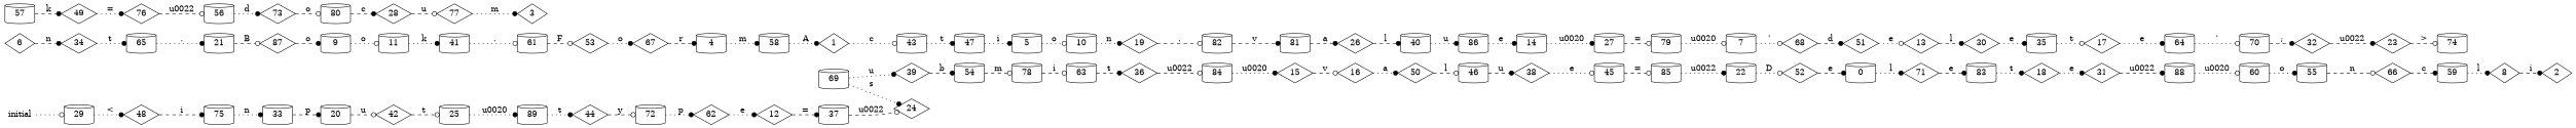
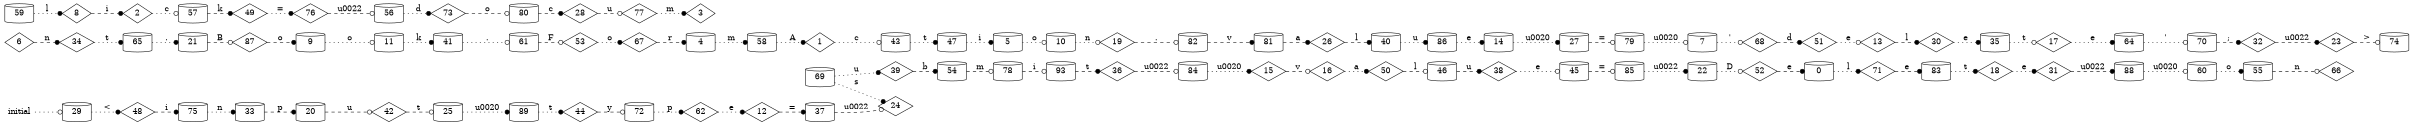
  digraph {
    rankdir=LR
    node [shape=cylinder]
    edge [arrowhead=dot style=dotted]
    71 [shape=diamond]
    0
    83
    18 [shape=diamond]
    1 [shape=diamond]
    43
    47
    5
    2 [shape=diamond]
    57
    49 [shape=diamond]
    76 [shape=diamond]
    3 [shape=diamond]
    6 [shape=diamond]
    34 [shape=diamond]
    65
    4
    58
    10
    19 [shape=diamond]
    82
    21
    68 [shape=diamond]
    7
    51 [shape=diamond]
    13 [shape=diamond]
    8 [shape=diamond]
    9
    11
    41
    61
    81
    53 [shape=diamond]
    12 [shape=diamond]
    37
    24 [shape=diamond]
    30 [shape=diamond]
    35
    17 [shape=diamond]
    14
    27
    79
    15 [shape=diamond]
    16 [shape=diamond]
    50 [shape=diamond]
    46
    38 [shape=diamond]
    64
    70
    32 [shape=diamond]
    31 [shape=diamond]
    88
    60
    26 [shape=diamond]
    42 [shape=diamond]
    20
    25
    89
    87 [shape=diamond]
    52 [shape=diamond]
    22
    23 [shape=diamond]
    74
    69
    39 [shape=diamond]
    54
    44 [shape=diamond]
    72
    40
    86
    28 [shape=diamond]
    77 [shape=diamond]
    48 [shape=diamond]
    29
    75
    initial [shape=plaintext]
    33
    55
    36 [shape=diamond]
    84
    45
    85
    78
-   63
+   63 [label=93]
    67 [shape=diamond]
    62 [shape=diamond]
    56
    73 [shape=diamond]
    66 [shape=diamond]
    59
    80
    71 -> 83 [label=e style=dashed]
    0 -> 71 [label=l]
    83 -> 18 [label=t]
    18 -> 31 [label=e]
    1 -> 43 [arrowhead=odot label=c]
    43 -> 47 [label=t]
    47 -> 5 [label=i]
    5 -> 10 [arrowhead=odot label=o]
+   2 -> 57 [arrowhead=odot label=c]
    57 -> 49 [label=k style=dashed]
    49 -> 76 [label="="]
    76 -> 56 [arrowhead=odot label="\u0022" style=dashed]
    6 -> 34 [label=n style=dashed]
    34 -> 65 [label=t]
    65 -> 21 [label="."]
    4 -> 58 [label=m]
    58 -> 1 [label=A]
-   10 -> 19 [label=n]
+   10 -> 19 [arrowhead=odot label=n]
    19 -> 82 [arrowhead=odot label="." style=dashed]
    82 -> 81 [label=v style=dashed]
    21 -> 87 [arrowhead=odot label=B style=dashed]
    68 -> 51 [label=d style=dashed]
    7 -> 68 [arrowhead=odot label="'"]
    51 -> 13 [arrowhead=odot label=e]
    13 -> 30 [label=l style=dashed]
    8 -> 2 [label=i style=dashed]
    9 -> 11 [arrowhead=odot label=o]
    11 -> 41 [label=k]
    41 -> 61 [arrowhead=odot label="."]
    61 -> 53 [arrowhead=odot label=F style=dashed]
    81 -> 26 [label=a style=dashed]
    53 -> 67 [label=o]
    12 -> 37 [label="=" style=dashed]
    37 -> 24 [arrowhead=odot label="\u0022" style=dashed]
    30 -> 35 [label=e]
    35 -> 17 [arrowhead=odot label=t]
    17 -> 64 [label=e]
    14 -> 27 [label="\u0020"]
    27 -> 79 [arrowhead=odot label="=" style=dashed]
    79 -> 7 [arrowhead=odot label="\u0020"]
    15 -> 16 [arrowhead=odot label=v style=dashed]
    16 -> 50 [label=a]
    50 -> 46 [arrowhead=odot label=l style=dashed]
    46 -> 38 [label=u style=dashed]
    38 -> 45 [arrowhead=odot label=e]
    64 -> 70 [arrowhead=odot label="'"]
    70 -> 32 [label=";" style=dashed]
    32 -> 23 [label="\u0022" style=dashed]
    31 -> 88 [label="\u0022" style=dashed]
    88 -> 60 [arrowhead=odot label="\u0020"]
    60 -> 55 [label=o]
    26 -> 40 [label=l style=dashed]
    42 -> 25 [arrowhead=odot label=t style=dashed]
    20 -> 42 [arrowhead=odot label=u style=dashed]
    25 -> 89 [label="\u0020"]
    89 -> 44 [label=t]
    87 -> 9 [label=o style=dashed]
    52 -> 0 [label=e style=dashed]
    22 -> 52 [arrowhead=odot label=D]
    23 -> 74 [arrowhead=odot label=">" style=dashed]
    69 -> 24 [label=s]
    69 -> 39 [label=u]
    39 -> 54 [label=b style=dashed]
    54 -> 78 [arrowhead=odot label=m style=dashed]
    44 -> 72 [arrowhead=odot label=y style=dashed]
    72 -> 62 [label=p]
    40 -> 86 [label=u]
    86 -> 14 [label=e]
    28 -> 77 [arrowhead=odot label=u style=dashed]
    77 -> 3 [label=m]
    48 -> 75 [label=i style=dashed]
    29 -> 48 [label="<"]
    75 -> 33 [label=n]
    initial -> 29 [arrowhead=odot]
    33 -> 20 [label=p style=dashed]
    55 -> 66 [arrowhead=odot label=n style=dashed]
    36 -> 84 [arrowhead=odot label="\u0022" style=dashed]
    84 -> 15 [label="\u0020"]
    45 -> 85 [arrowhead=odot label="=" style=dashed]
    85 -> 22 [label="\u0022"]
    78 -> 63 [arrowhead=odot label=i style=dashed]
    63 -> 36 [label=t style=dashed]
    67 -> 4 [label=r style=dashed]
    62 -> 12 [label=e]
    56 -> 73 [label=d]
    73 -> 80 [arrowhead=odot label=o style=dashed]
-   66 -> 59 [label=c style=dashed]
    59 -> 8 [label=l]
    80 -> 28 [label=c style=dashed]
  }
